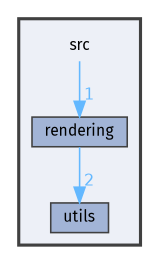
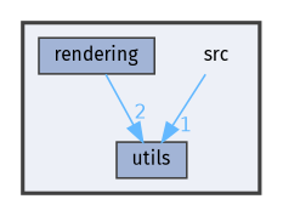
  digraph {
    compound=true
    fontname="Fira Sans"
    node [fontname="Fira Sans" fontsize=10 shape=box color=grey25 fillcolor="#a2b4d6" style=filled]
    edge [color=steelblue1 fontcolor=steelblue1 fontname="Fira Sans" fontsize=10 labeldistance=1.5 labelfontname=Helvetica labelfontsize=10]
    n1 [height=0.2 label=src shape=plaintext width=0.4 color="" fillcolor="" style=""]
    n2 [height=0.2 label=rendering width=0.4]
    n3 [height=0.2 label=utils width=0.4]
    subgraph cluster_1 {
      bgcolor="#edf0f7"
      fontsize=10
      pencolor=grey25
      style="filled,bold"
      n1
      n2
      n3
    }
-   n1 -> n2 [headlabel=1]
+   n1 -> n3 [headlabel=1]
    n2 -> n3 [headlabel=2]
  }
